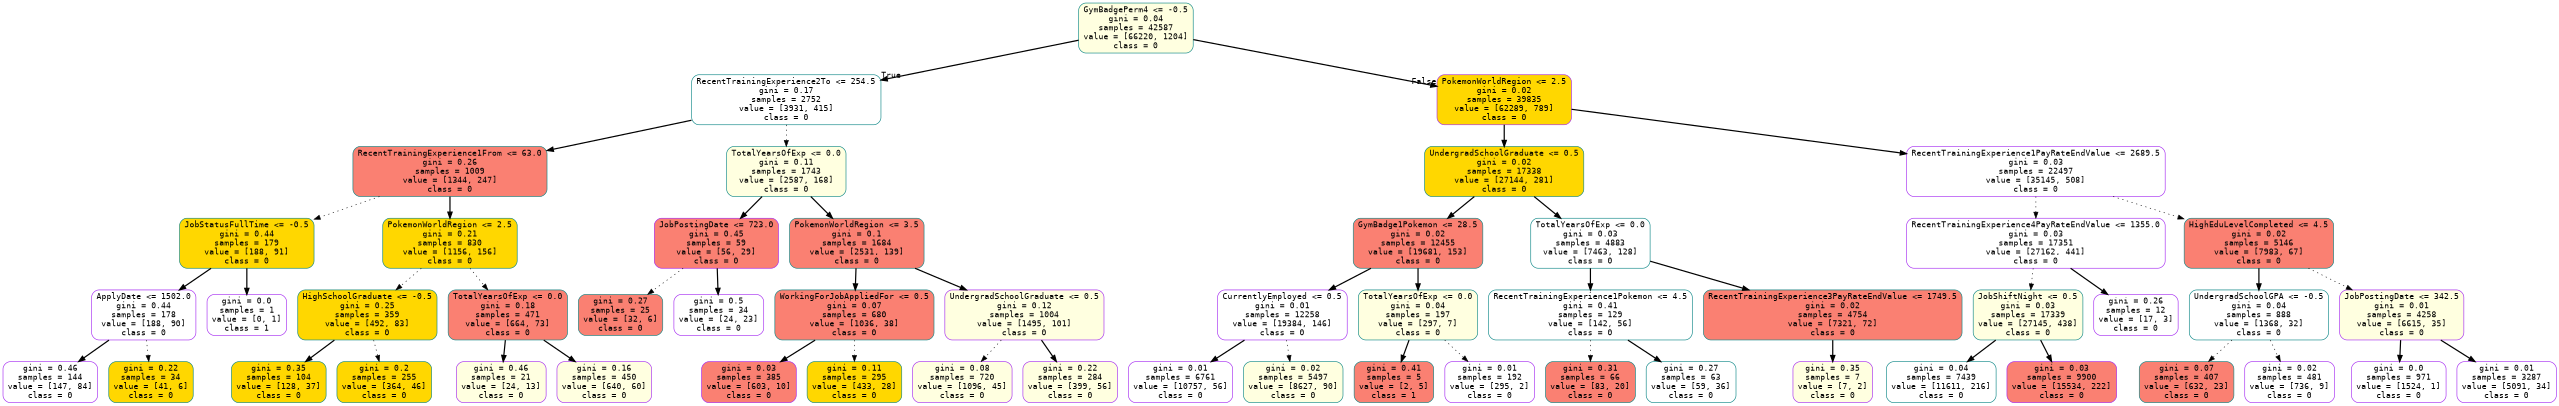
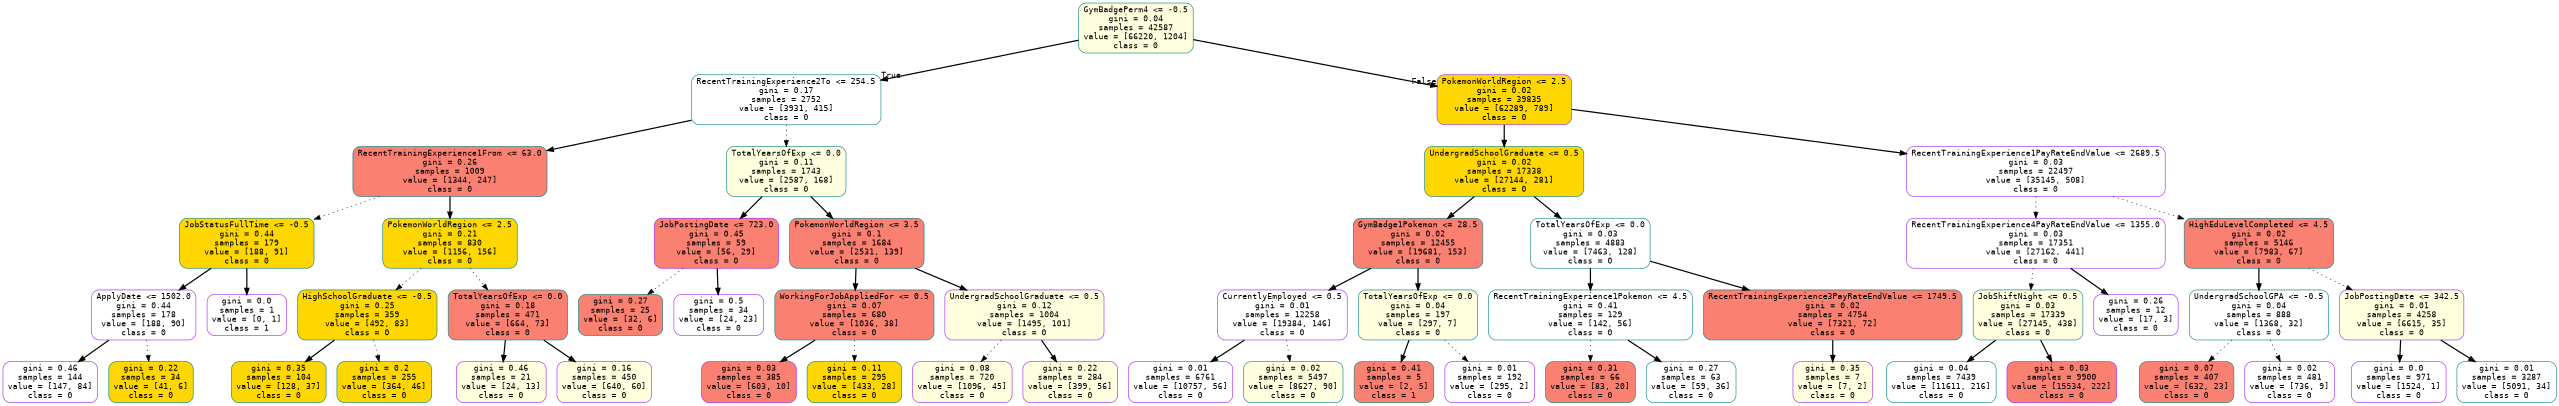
  digraph {
    fontname="DejaVu Sans Mono"
    node [color=teal fillcolor=white fontname="DejaVu Sans Mono" shape=box style="filled, rounded"]
    edge [fontname="DejaVu Sans Mono" style=bold]
    n1 [fillcolor=lightyellow label="GymBadgePerm4 <= -0.5\ngini = 0.04\nsamples = 42587\nvalue = [66220, 1204]\nclass = 0"]
    n2 [label="RecentTrainingExperience2To <= 254.5\ngini = 0.17\nsamples = 2752\nvalue = [3931, 415]\nclass = 0"]
    n3 [color=purple fillcolor=gold label="PokemonWorldRegion <= 2.5\ngini = 0.02\nsamples = 39835\nvalue = [62289, 789]\nclass = 0"]
    n4 [fillcolor=salmon label="RecentTrainingExperience1From <= 63.0\ngini = 0.26\nsamples = 1009\nvalue = [1344, 247]\nclass = 0"]
    n5 [fillcolor=lightyellow label="TotalYearsOfExp <= 0.0\ngini = 0.11\nsamples = 1743\nvalue = [2587, 168]\nclass = 0"]
    n6 [fillcolor=gold label="UndergradSchoolGraduate <= 0.5\ngini = 0.02\nsamples = 17338\nvalue = [27144, 281]\nclass = 0"]
    n7 [color=purple label="RecentTrainingExperience1PayRateEndValue <= 2689.5\ngini = 0.03\nsamples = 22497\nvalue = [35145, 508]\nclass = 0"]
    n8 [fillcolor=gold label="JobStatusFullTime <= -0.5\ngini = 0.44\nsamples = 179\nvalue = [188, 91]\nclass = 0"]
    n9 [fillcolor=gold label="PokemonWorldRegion <= 2.5\ngini = 0.21\nsamples = 830\nvalue = [1156, 156]\nclass = 0"]
    n10 [color=purple fillcolor=salmon label="JobPostingDate <= 723.0\ngini = 0.45\nsamples = 59\nvalue = [56, 29]\nclass = 0"]
    n11 [fillcolor=salmon label="PokemonWorldRegion <= 3.5\ngini = 0.1\nsamples = 1684\nvalue = [2531, 139]\nclass = 0"]
    n12 [color=purple label="ApplyDate <= 1502.0\ngini = 0.44\nsamples = 178\nvalue = [188, 90]\nclass = 0"]
    n13 [color=purple label="gini = 0.0\nsamples = 1\nvalue = [0, 1]\nclass = 1"]
    n14 [fillcolor=gold label="HighSchoolGraduate <= -0.5\ngini = 0.25\nsamples = 359\nvalue = [492, 83]\nclass = 0"]
    n15 [fillcolor=salmon label="TotalYearsOfExp <= 0.0\ngini = 0.18\nsamples = 471\nvalue = [664, 73]\nclass = 0"]
    n16 [color=purple label="gini = 0.46\nsamples = 144\nvalue = [147, 84]\nclass = 0"]
    n17 [fillcolor=gold label="gini = 0.22\nsamples = 34\nvalue = [41, 6]\nclass = 0"]
    n18 [fillcolor=gold label="gini = 0.35\nsamples = 104\nvalue = [128, 37]\nclass = 0"]
    n19 [fillcolor=gold label="gini = 0.2\nsamples = 255\nvalue = [364, 46]\nclass = 0"]
    n20 [color=purple fillcolor=lightyellow label="gini = 0.46\nsamples = 21\nvalue = [24, 13]\nclass = 0"]
    n21 [color=purple fillcolor=lightyellow label="gini = 0.16\nsamples = 450\nvalue = [640, 60]\nclass = 0"]
    n22 [fillcolor=salmon label="gini = 0.27\nsamples = 25\nvalue = [32, 6]\nclass = 0"]
    n23 [color=purple label="gini = 0.5\nsamples = 34\nvalue = [24, 23]\nclass = 0"]
    n24 [fillcolor=salmon label="WorkingForJobAppliedFor <= 0.5\ngini = 0.07\nsamples = 680\nvalue = [1036, 38]\nclass = 0"]
    n25 [color=purple fillcolor=lightyellow label="UndergradSchoolGraduate <= 0.5\ngini = 0.12\nsamples = 1004\nvalue = [1495, 101]\nclass = 0"]
    n26 [color=purple fillcolor=salmon label="gini = 0.03\nsamples = 385\nvalue = [603, 10]\nclass = 0"]
    n27 [fillcolor=gold label="gini = 0.11\nsamples = 295\nvalue = [433, 28]\nclass = 0"]
    n28 [color=purple fillcolor=lightyellow label="gini = 0.08\nsamples = 720\nvalue = [1096, 45]\nclass = 0"]
    n29 [color=purple fillcolor=lightyellow label="gini = 0.22\nsamples = 284\nvalue = [399, 56]\nclass = 0"]
    n30 [fillcolor=salmon label="GymBadge1Pokemon <= 28.5\ngini = 0.02\nsamples = 12455\nvalue = [19681, 153]\nclass = 0"]
    n31 [label="TotalYearsOfExp <= 0.0\ngini = 0.03\nsamples = 4883\nvalue = [7463, 128]\nclass = 0"]
    n32 [color=purple label="RecentTrainingExperience4PayRateEndValue <= 1355.0\ngini = 0.03\nsamples = 17351\nvalue = [27162, 441]\nclass = 0"]
    n33 [fillcolor=salmon label="HighEduLevelCompleted <= 4.5\ngini = 0.02\nsamples = 5146\nvalue = [7983, 67]\nclass = 0"]
    n34 [color=purple label="CurrentlyEmployed <= 0.5\ngini = 0.01\nsamples = 12258\nvalue = [19384, 146]\nclass = 0"]
    n35 [fillcolor=lightyellow label="TotalYearsOfExp <= 0.0\ngini = 0.04\nsamples = 197\nvalue = [297, 7]\nclass = 0"]
    n36 [label="RecentTrainingExperience1Pokemon <= 4.5\ngini = 0.41\nsamples = 129\nvalue = [142, 56]\nclass = 0"]
    n37 [fillcolor=salmon label="RecentTrainingExperience3PayRateEndValue <= 1749.5\ngini = 0.02\nsamples = 4754\nvalue = [7321, 72]\nclass = 0"]
    n38 [color=purple label="gini = 0.01\nsamples = 6761\nvalue = [10757, 56]\nclass = 0"]
    n39 [fillcolor=lightyellow label="gini = 0.02\nsamples = 5497\nvalue = [8627, 90]\nclass = 0"]
    n40 [fillcolor=salmon label="gini = 0.41\nsamples = 5\nvalue = [2, 5]\nclass = 1"]
    n41 [color=purple label="gini = 0.01\nsamples = 192\nvalue = [295, 2]\nclass = 0"]
    n42 [fillcolor=salmon label="gini = 0.31\nsamples = 66\nvalue = [83, 20]\nclass = 0"]
    n43 [label="gini = 0.27\nsamples = 63\nvalue = [59, 36]\nclass = 0"]
    n44 [color=purple fillcolor=lightyellow label="gini = 0.35\nsamples = 7\nvalue = [7, 2]\nclass = 0"]
    n45 [fillcolor=lightyellow label="JobShiftNight <= 0.5\ngini = 0.03\nsamples = 17339\nvalue = [27145, 438]\nclass = 0"]
    n46 [color=purple label="gini = 0.26\nsamples = 12\nvalue = [17, 3]\nclass = 0"]
    n47 [label="UndergradSchoolGPA <= -0.5\ngini = 0.04\nsamples = 888\nvalue = [1368, 32]\nclass = 0"]
    n48 [color=purple fillcolor=lightyellow label="JobPostingDate <= 342.5\ngini = 0.01\nsamples = 4258\nvalue = [6615, 35]\nclass = 0"]
    n49 [label="gini = 0.04\nsamples = 7439\nvalue = [11611, 216]\nclass = 0"]
    n50 [color=purple fillcolor=salmon label="gini = 0.03\nsamples = 9900\nvalue = [15534, 222]\nclass = 0"]
    n51 [fillcolor=salmon label="gini = 0.07\nsamples = 407\nvalue = [632, 23]\nclass = 0"]
    n52 [color=purple label="gini = 0.02\nsamples = 481\nvalue = [736, 9]\nclass = 0"]
    n53 [color=purple label="gini = 0.0\nsamples = 971\nvalue = [1524, 1]\nclass = 0"]
-   n54 [color=purple label="gini = 0.01\nsamples = 3287\nvalue = [5091, 34]\nclass = 0"]
+   n54 [label="gini = 0.01\nsamples = 3287\nvalue = [5091, 34]\nclass = 0"]
    n1 -> n2 [headlabel=True labelangle=45 labeldistance=2.5]
    n1 -> n3 [headlabel=False labelangle=-45 labeldistance=2.5]
    n2 -> n4
    n2 -> n5 [style=dotted]
    n3 -> n6
    n3 -> n7
    n4 -> n8 [style=dotted]
    n4 -> n9
    n5 -> n10
    n5 -> n11
    n6 -> n30
    n6 -> n31
    n7 -> n32 [style=dotted]
    n7 -> n33 [style=dotted]
    n8 -> n12
    n8 -> n13
    n9 -> n14 [style=dotted]
    n9 -> n15 [style=dotted]
    n10 -> n22 [style=dotted]
    n10 -> n23
    n11 -> n24
    n11 -> n25
    n12 -> n16
    n12 -> n17 [style=dotted]
    n14 -> n18
    n14 -> n19 [style=dotted]
    n15 -> n20
    n15 -> n21
    n24 -> n26
    n24 -> n27 [style=dotted]
    n25 -> n28 [style=dotted]
    n25 -> n29
    n30 -> n34
    n30 -> n35
    n31 -> n36
    n31 -> n37
    n32 -> n45 [style=dotted]
    n32 -> n46
    n33 -> n47
    n33 -> n48 [style=dotted]
    n34 -> n38
    n34 -> n39 [style=dotted]
    n35 -> n40
    n35 -> n41 [style=dotted]
    n36 -> n42 [style=dotted]
    n36 -> n43
    n37 -> n44
    n45 -> n49
    n45 -> n50
    n47 -> n51 [style=dotted]
    n47 -> n52 [style=dotted]
    n48 -> n53
    n48 -> n54
  }
